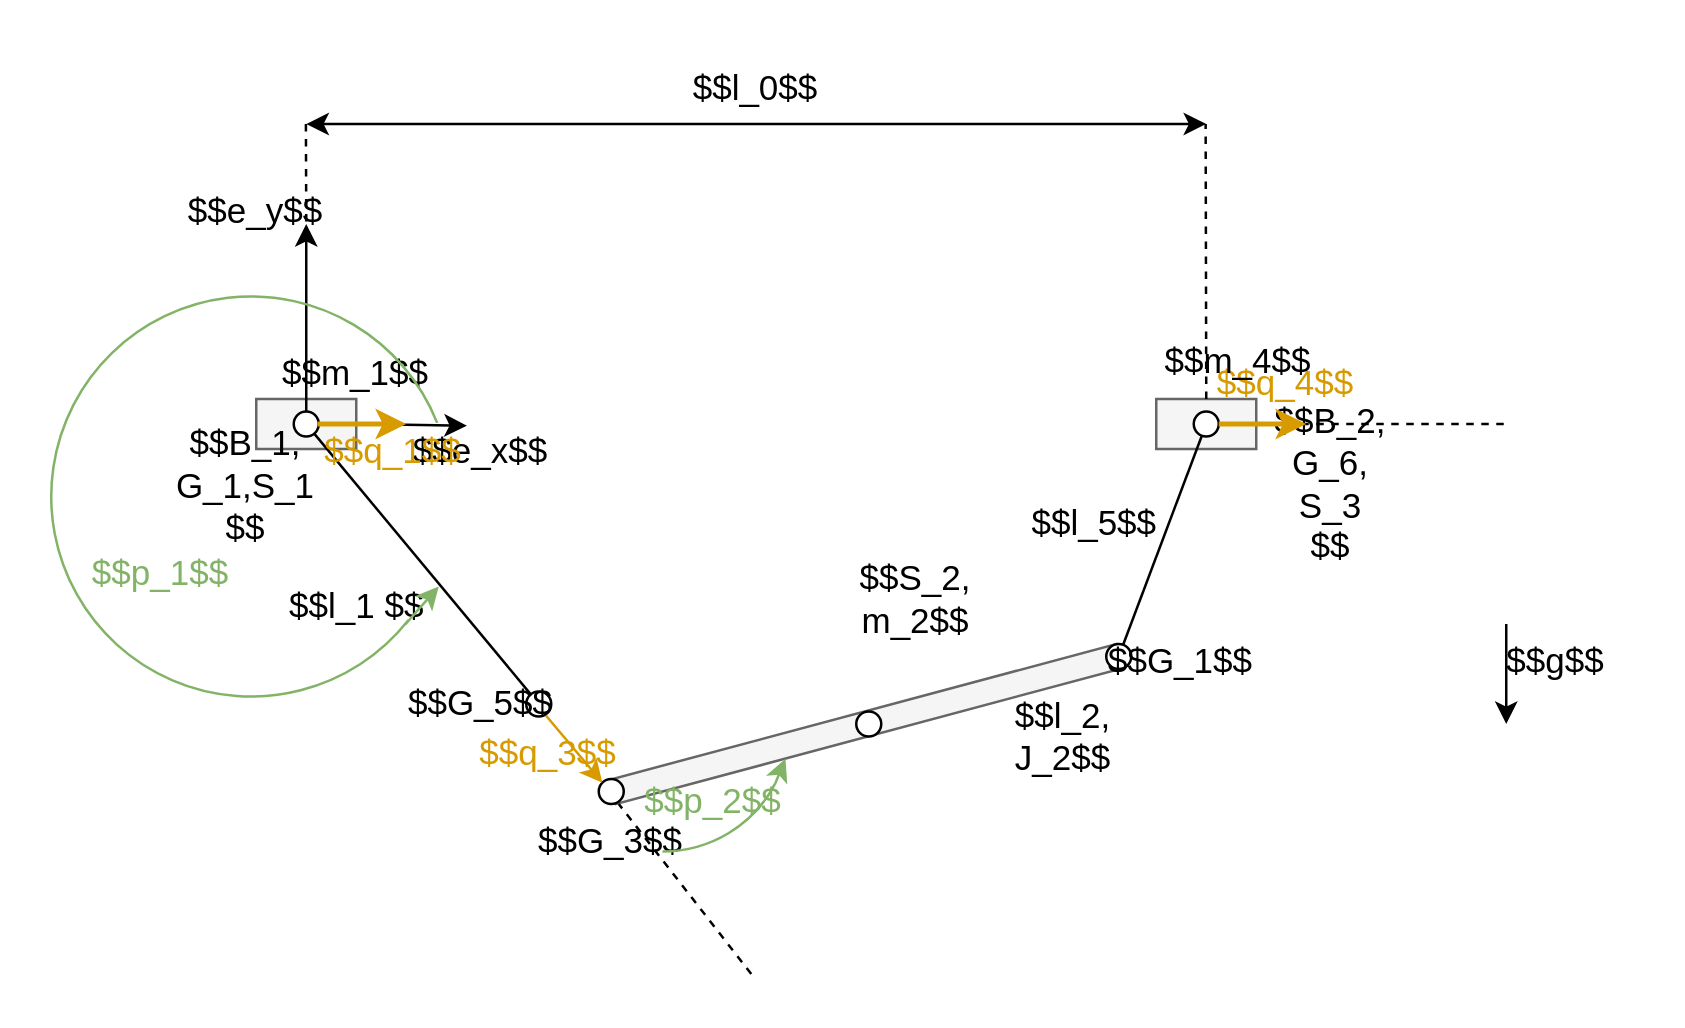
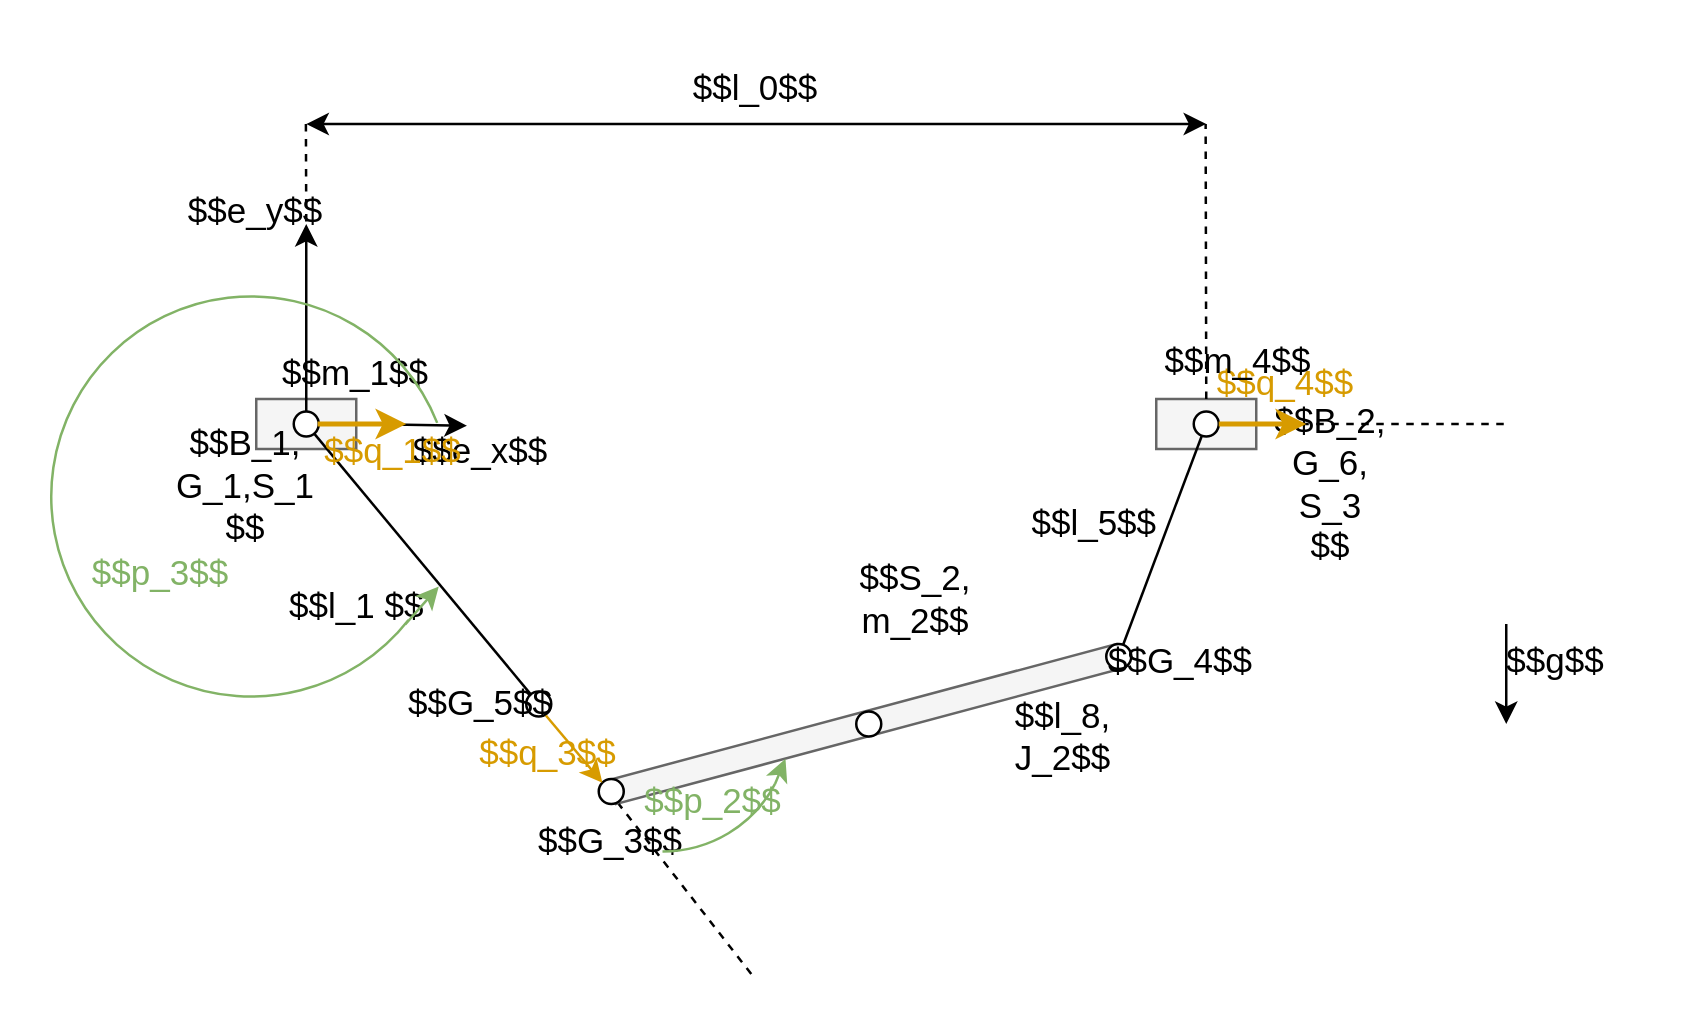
  <mxCell id="0" />
  <mxCell id="1" parent="0" />
  <mxCell id="2" value="" style="rounded=0;whiteSpace=wrap;html=1;fillColor=#f5f5f5;fontColor=#333333;strokeColor=#666666;rotation=-15;" parent="1" vertex="1"><mxGeometry x="241" y="284" width="210" height="10" as="geometry" /></mxCell>
  <mxCell id="3" value="" style="rounded=0;whiteSpace=wrap;html=1;fillColor=#f5f5f5;fontColor=#333333;strokeColor=#666666;" parent="1" vertex="1"><mxGeometry x="102" y="159" width="40" height="20" as="geometry" /></mxCell>
  <mxCell id="4" value="" style="endArrow=classic;html=1;rounded=0;" parent="1" edge="1"><mxGeometry width="50" height="50" relative="1" as="geometry"><mxPoint x="122" y="169.75" as="sourcePoint" /><mxPoint x="122" y="89" as="targetPoint" /></mxGeometry></mxCell>
  <mxCell id="5" value="" style="endArrow=classic;html=1;rounded=0;entryX=0.988;entryY=0.157;entryDx=0;entryDy=0;entryPerimeter=0;" parent="1" target="27" edge="1"><mxGeometry width="50" height="50" relative="1" as="geometry"><mxPoint x="122" y="169.25" as="sourcePoint" /><mxPoint x="202" y="169" as="targetPoint" /><Array as="points"><mxPoint x="162" y="169.25" /></Array></mxGeometry></mxCell>
  <mxCell id="6" value="$$e_x$$" style="text;html=1;strokeColor=none;fillColor=none;align=center;verticalAlign=middle;whiteSpace=wrap;rounded=0;fontSize=14;" parent="1" vertex="1"><mxGeometry x="172" y="165" width="40" height="30" as="geometry" /></mxCell>
  <mxCell id="7" value="$$e_y$$" style="text;html=1;strokeColor=none;fillColor=none;align=center;verticalAlign=middle;whiteSpace=wrap;rounded=0;fontSize=14;" parent="1" vertex="1"><mxGeometry x="72" y="69" width="60" height="30" as="geometry" /></mxCell>
  <mxCell id="8" value="$$g$$" style="text;html=1;strokeColor=none;fillColor=none;align=center;verticalAlign=middle;whiteSpace=wrap;rounded=0;fontSize=14;" parent="1" vertex="1"><mxGeometry x="592" y="249" width="60" height="30" as="geometry" /></mxCell>
  <mxCell id="9" value="" style="endArrow=classic;html=1;fontSize=14;curved=1;" parent="1" edge="1"><mxGeometry width="50" height="50" relative="1" as="geometry"><mxPoint x="602" y="249" as="sourcePoint" /><mxPoint x="602" y="289" as="targetPoint" /></mxGeometry></mxCell>
  <mxCell id="10" value="" style="ellipse;whiteSpace=wrap;html=1;aspect=fixed;fontSize=14;" parent="1" vertex="1"><mxGeometry x="117" y="164" width="10" height="10" as="geometry" /></mxCell>
  <mxCell id="11" value="" style="rounded=0;whiteSpace=wrap;html=1;fillColor=#f5f5f5;fontColor=#333333;strokeColor=#666666;" parent="1" vertex="1"><mxGeometry x="462" y="159" width="40" height="20" as="geometry" /></mxCell>
  <mxCell id="12" value="" style="ellipse;whiteSpace=wrap;html=1;aspect=fixed;fontSize=14;" parent="1" vertex="1"><mxGeometry x="477" y="164" width="10" height="10" as="geometry" /></mxCell>
  <mxCell id="13" value="" style="endArrow=none;html=1;rounded=0;fontSize=14;" parent="1" source="37" target="10" edge="1"><mxGeometry width="50" height="50" relative="1" as="geometry"><mxPoint x="212" y="259" as="sourcePoint" /><mxPoint x="192" y="219" as="targetPoint" /></mxGeometry></mxCell>
  <mxCell id="14" value="" style="ellipse;whiteSpace=wrap;html=1;aspect=fixed;fontSize=14;" parent="1" vertex="1"><mxGeometry x="239" y="311" width="10" height="10" as="geometry" /></mxCell>
  <mxCell id="15" value="" style="ellipse;whiteSpace=wrap;html=1;aspect=fixed;fontSize=14;" parent="1" vertex="1"><mxGeometry x="442" y="257" width="10" height="10" as="geometry" /></mxCell>
  <mxCell id="16" value="" style="endArrow=none;html=1;rounded=0;fontSize=14;" parent="1" source="12" target="15" edge="1"><mxGeometry width="50" height="50" relative="1" as="geometry"><mxPoint x="472" y="189" as="sourcePoint" /><mxPoint x="482" y="329" as="targetPoint" /></mxGeometry></mxCell>
  <mxCell id="17" value="" style="ellipse;whiteSpace=wrap;html=1;aspect=fixed;fontSize=14;" parent="1" vertex="1"><mxGeometry x="342" y="284" width="10" height="10" as="geometry" /></mxCell>
- <mxCell id="18" value="$$l_2, J_2$$" style="text;html=1;strokeColor=none;fillColor=none;align=center;verticalAlign=middle;whiteSpace=wrap;rounded=0;fontSize=14;" parent="1" vertex="1"><mxGeometry x="395" y="279" width="60" height="30" as="geometry" /></mxCell>
+ <mxCell id="18" value="$$l_8, J_2$$" style="text;html=1;strokeColor=none;fillColor=none;align=center;verticalAlign=middle;whiteSpace=wrap;rounded=0;fontSize=14;" parent="1" vertex="1"><mxGeometry x="395" y="279" width="60" height="30" as="geometry" /></mxCell>
  <mxCell id="19" value="$$S_2, m_2$$" style="text;html=1;strokeColor=none;fillColor=none;align=center;verticalAlign=middle;whiteSpace=wrap;rounded=0;fontSize=14;" parent="1" vertex="1"><mxGeometry x="336" y="224" width="60" height="30" as="geometry" /></mxCell>
  <mxCell id="20" value="&lt;span style=&quot;&quot;&gt;$$G_3$$&lt;/span&gt;" style="text;html=1;strokeColor=none;fillColor=none;align=center;verticalAlign=middle;whiteSpace=wrap;rounded=0;fontSize=14;" parent="1" vertex="1"><mxGeometry x="214" y="321" width="60" height="30" as="geometry" /></mxCell>
  <mxCell id="21" value="$$B_1, G_1,S_1&lt;br&gt;$$" style="text;html=1;strokeColor=none;fillColor=none;align=center;verticalAlign=middle;whiteSpace=wrap;rounded=0;fontSize=14;" parent="1" vertex="1"><mxGeometry x="68" y="179" width="60" height="30" as="geometry" /></mxCell>
  <mxCell id="22" value="$$B_2, G_6, S_3&lt;br&gt;$$" style="text;html=1;strokeColor=none;fillColor=none;align=center;verticalAlign=middle;whiteSpace=wrap;rounded=0;fontSize=14;" parent="1" vertex="1"><mxGeometry x="502" y="178" width="60" height="30" as="geometry" /></mxCell>
- <mxCell id="23" value="$$G_1$$" style="text;html=1;strokeColor=none;fillColor=none;align=center;verticalAlign=middle;whiteSpace=wrap;rounded=0;fontSize=14;" parent="1" vertex="1"><mxGeometry x="442" y="249" width="60" height="30" as="geometry" /></mxCell>
+ <mxCell id="23" value="$$G_4$$" style="text;html=1;strokeColor=none;fillColor=none;align=center;verticalAlign=middle;whiteSpace=wrap;rounded=0;fontSize=14;" parent="1" vertex="1"><mxGeometry x="442" y="249" width="60" height="30" as="geometry" /></mxCell>
  <mxCell id="24" value="" style="endArrow=none;dashed=1;html=1;rounded=0;fontColor=#82B366;strokeColor=#000000;exitX=1;exitY=0.5;exitDx=0;exitDy=0;" parent="1" source="11" edge="1"><mxGeometry width="50" height="50" relative="1" as="geometry"><mxPoint x="582" y="179" as="sourcePoint" /><mxPoint x="602" y="169" as="targetPoint" /></mxGeometry></mxCell>
  <mxCell id="25" value="" style="endArrow=classic;html=1;rounded=0;fontColor=#82B366;strokeColor=#d79b00;fillColor=#ffe6cc;exitX=0.957;exitY=0.495;exitDx=0;exitDy=0;exitPerimeter=0;jumpSize=6;strokeWidth=2;" parent="1" source="10" edge="1"><mxGeometry width="50" height="50" relative="1" as="geometry"><mxPoint x="172" y="159" as="sourcePoint" /><mxPoint x="162" y="169" as="targetPoint" /></mxGeometry></mxCell>
  <mxCell id="26" value="" style="endArrow=classic;html=1;rounded=0;fontColor=#82B366;strokeColor=#D79B00;fillColor=#ffe6cc;strokeWidth=2;" parent="1" source="12" edge="1"><mxGeometry width="50" height="50" relative="1" as="geometry"><mxPoint x="492" y="109" as="sourcePoint" /><mxPoint x="522" y="169" as="targetPoint" /></mxGeometry></mxCell>
  <mxCell id="27" value="&lt;font color=&quot;#d79b00&quot;&gt;$$q_1$$&lt;/font&gt;" style="text;html=1;strokeColor=none;fillColor=none;align=center;verticalAlign=middle;whiteSpace=wrap;rounded=0;fontSize=14;strokeWidth=1;" parent="1" vertex="1"><mxGeometry x="127" y="165" width="60" height="30" as="geometry" /></mxCell>
  <mxCell id="28" value="&lt;font color=&quot;#d79b00&quot;&gt;$$q_4$$&lt;/font&gt;" style="text;html=1;strokeColor=none;fillColor=none;align=center;verticalAlign=middle;whiteSpace=wrap;rounded=0;fontSize=14;" parent="1" vertex="1"><mxGeometry x="484" y="138" width="60" height="30" as="geometry" /></mxCell>
  <mxCell id="29" value="$$m_1$$" style="text;html=1;strokeColor=none;fillColor=none;align=center;verticalAlign=middle;whiteSpace=wrap;rounded=0;fontSize=14;" parent="1" vertex="1"><mxGeometry x="112" y="134" width="60" height="30" as="geometry" /></mxCell>
  <mxCell id="30" value="$$m_4$$" style="text;html=1;strokeColor=none;fillColor=none;align=center;verticalAlign=middle;whiteSpace=wrap;rounded=0;fontSize=14;" parent="1" vertex="1"><mxGeometry x="465" y="129" width="60" height="30" as="geometry" /></mxCell>
  <mxCell id="31" value="" style="endArrow=classic;startArrow=classic;html=1;rounded=0;" parent="1" edge="1"><mxGeometry width="50" height="50" relative="1" as="geometry"><mxPoint x="122" y="49" as="sourcePoint" /><mxPoint x="482" y="49" as="targetPoint" /></mxGeometry></mxCell>
  <mxCell id="32" value="" style="endArrow=none;dashed=1;html=1;rounded=0;exitX=0.5;exitY=0;exitDx=0;exitDy=0;" parent="1" source="11" edge="1"><mxGeometry width="50" height="50" relative="1" as="geometry"><mxPoint x="482" y="139" as="sourcePoint" /><mxPoint x="481.76" y="49" as="targetPoint" /></mxGeometry></mxCell>
  <mxCell id="33" value="" style="endArrow=none;dashed=1;html=1;rounded=0;" parent="1" edge="1"><mxGeometry width="50" height="50" relative="1" as="geometry"><mxPoint x="122" y="88" as="sourcePoint" /><mxPoint x="121.86" y="48" as="targetPoint" /></mxGeometry></mxCell>
  <mxCell id="34" value="$$l_0$$" style="text;html=1;strokeColor=none;fillColor=none;align=center;verticalAlign=middle;whiteSpace=wrap;rounded=0;fontSize=14;" parent="1" vertex="1"><mxGeometry x="272" y="20" width="60" height="30" as="geometry" /></mxCell>
  <mxCell id="35" value="&lt;span style=&quot;font-size: 14px&quot;&gt;$$l_1 $$&lt;/span&gt;" style="text;html=1;align=center;verticalAlign=middle;resizable=0;points=[];autosize=1;strokeColor=none;fillColor=none;" parent="1" vertex="1"><mxGeometry x="107" y="232" width="70" height="20" as="geometry" /></mxCell>
  <mxCell id="36" value="&lt;span style=&quot;font-size: 14px&quot;&gt;$$l_5$$&lt;/span&gt;" style="text;html=1;align=center;verticalAlign=middle;resizable=0;points=[];autosize=1;strokeColor=none;fillColor=none;" parent="1" vertex="1"><mxGeometry x="402" y="199" width="70" height="20" as="geometry" /></mxCell>
  <mxCell id="37" value="" style="ellipse;whiteSpace=wrap;html=1;aspect=fixed;fontSize=14;" parent="1" vertex="1"><mxGeometry x="210" y="276" width="10" height="10" as="geometry" /></mxCell>
  <mxCell id="38" value="&lt;font color=&quot;#d79b00&quot;&gt;$$q_3$$&lt;/font&gt;" style="text;html=1;strokeColor=none;fillColor=none;align=center;verticalAlign=middle;whiteSpace=wrap;rounded=0;fontSize=14;strokeWidth=1;" parent="1" vertex="1"><mxGeometry x="189" y="286" width="60" height="30" as="geometry" /></mxCell>
  <mxCell id="39" value="" style="endArrow=classic;html=1;rounded=0;entryX=0;entryY=0;entryDx=0;entryDy=0;exitX=0.786;exitY=0.958;exitDx=0;exitDy=0;exitPerimeter=0;fillColor=#ffe6cc;strokeColor=#d79b00;" parent="1" source="37" target="14" edge="1"><mxGeometry width="50" height="50" relative="1" as="geometry"><mxPoint x="142" y="299" as="sourcePoint" /><mxPoint x="192" y="249" as="targetPoint" /></mxGeometry></mxCell>
  <mxCell id="40" value="&lt;span style=&quot;font-size: 14px;&quot;&gt;$$G_5$$&lt;/span&gt;" style="text;html=1;strokeColor=none;fillColor=none;align=center;verticalAlign=middle;whiteSpace=wrap;rounded=0;" parent="1" vertex="1"><mxGeometry x="162" y="266" width="60" height="30" as="geometry" /></mxCell>
  <mxCell id="41" value="" style="verticalLabelPosition=bottom;verticalAlign=top;html=1;shape=mxgraph.basic.arc;startAngle=0.356;endAngle=0.19;fillColor=#d5e8d4;strokeColor=#82b366;" vertex="1" parent="1"><mxGeometry x="20" y="118" width="160" height="160" as="geometry" /></mxCell>
- <mxCell id="42" value="&lt;font color=&quot;#82b366&quot;&gt;$$p_1$$&lt;/font&gt;" style="text;html=1;strokeColor=none;fillColor=none;align=center;verticalAlign=middle;whiteSpace=wrap;rounded=0;fontSize=14;" vertex="1" parent="1"><mxGeometry x="34" y="214" width="60" height="30" as="geometry" /></mxCell>
+ <mxCell id="42" value="&lt;font color=&quot;#82b366&quot;&gt;$$p_3$$&lt;/font&gt;" style="text;html=1;strokeColor=none;fillColor=none;align=center;verticalAlign=middle;whiteSpace=wrap;rounded=0;fontSize=14;" vertex="1" parent="1"><mxGeometry x="34" y="214" width="60" height="30" as="geometry" /></mxCell>
  <mxCell id="43" value="" style="endArrow=classic;html=1;rounded=0;fillColor=#d5e8d4;strokeColor=#82b366;exitX=0.885;exitY=0.82;exitDx=0;exitDy=0;exitPerimeter=0;" edge="1" parent="1" source="41"><mxGeometry width="50" height="50" relative="1" as="geometry"><mxPoint x="162.48" y="247.48" as="sourcePoint" /><mxPoint x="175" y="234" as="targetPoint" /><Array as="points" /></mxGeometry></mxCell>
  <mxCell id="44" value="" style="endArrow=none;dashed=1;html=1;rounded=0;" edge="1" parent="1"><mxGeometry width="50" height="50" relative="1" as="geometry"><mxPoint x="300" y="389" as="sourcePoint" /><mxPoint x="247" y="321" as="targetPoint" /></mxGeometry></mxCell>
  <mxCell id="45" value="&lt;font color=&quot;#82b366&quot;&gt;$$p_2$$&lt;/font&gt;" style="text;html=1;strokeColor=none;fillColor=none;align=center;verticalAlign=middle;whiteSpace=wrap;rounded=0;fontSize=14;" vertex="1" parent="1"><mxGeometry x="255" y="305" width="60" height="30" as="geometry" /></mxCell>
  <mxCell id="46" value="" style="verticalLabelPosition=bottom;verticalAlign=top;html=1;shape=mxgraph.basic.arc;startAngle=0.325;endAngle=0.5;fillColor=#d5e8d4;strokeColor=#82b366;" vertex="1" parent="1"><mxGeometry x="214" y="241" width="101" height="99" as="geometry" /></mxCell>
  <mxCell id="47" value="" style="endArrow=classic;html=1;rounded=0;entryX=0.37;entryY=0.993;entryDx=0;entryDy=0;entryPerimeter=0;fillColor=#d5e8d4;strokeColor=#82b366;" edge="1" parent="1"><mxGeometry width="50" height="50" relative="1" as="geometry"><mxPoint x="309.5" y="313" as="sourcePoint" /><mxPoint x="313.7" y="302.93" as="targetPoint" /><Array as="points"><mxPoint x="309.5" y="313" /></Array></mxGeometry></mxCell>
